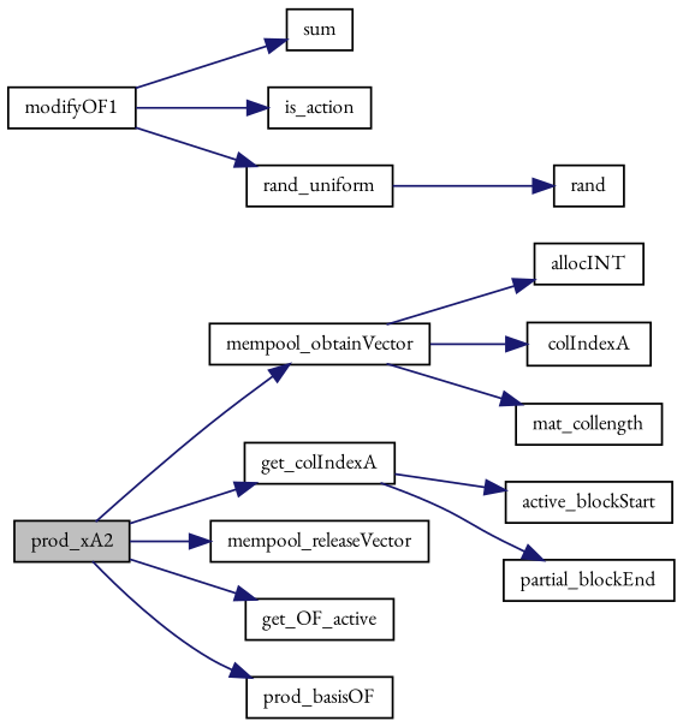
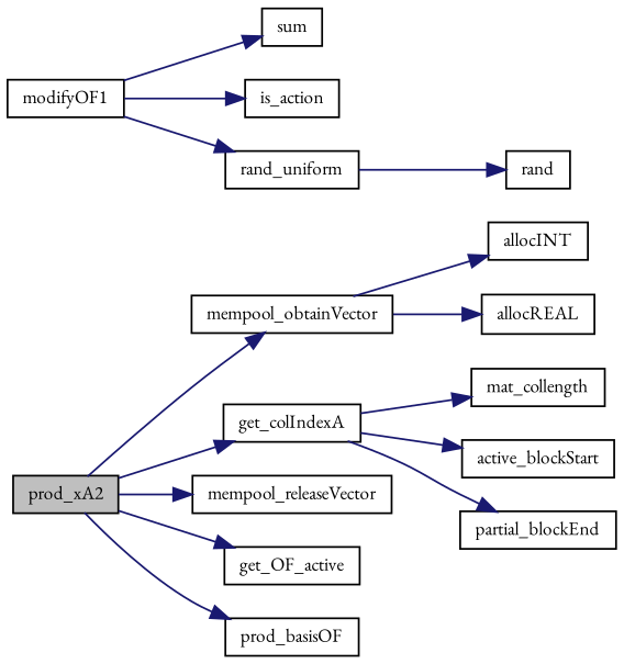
  digraph {
    fontname="EB Garamond"
    rankdir=LR
    node [color=black fillcolor=white fontname="EB Garamond" fontsize=10 shape=record style=filled]
    edge [color=midnightblue fontname="EB Garamond" fontsize=10 labelfontname=Helvetica labelfontsize=10 style=solid]
    n1 [fillcolor=grey75 fontcolor=black height=0.2 label=prod_xA2 width=0.4]
    n2 [height=0.2 label=mempool_obtainVector width=0.4]
    n3 [height=0.2 label=get_colIndexA width=0.4]
    n4 [height=0.2 label=mempool_releaseVector width=0.4]
    n5 [height=0.2 label=get_OF_active width=0.4]
    n6 [height=0.2 label=prod_basisOF width=0.4]
    n7 [height=0.2 label=allocINT width=0.4]
-   n8 [height=0.2 label=colIndexA width=0.4]
+   n8 [height=0.2 label=allocREAL width=0.4]
    n9 [height=0.2 label=active_blockStart width=0.4]
    n10 [height=0.2 label=partial_blockEnd width=0.4]
    n11 [height=0.2 label=mat_collength width=0.4]
    n12 [height=0.2 label=modifyOF1 width=0.4]
    n13 [height=0.2 label=sum width=0.4]
    n14 [height=0.2 label=is_action width=0.4]
    n15 [height=0.2 label=rand_uniform width=0.4]
    n16 [height=0.2 label=rand width=0.4]
    n1 -> n2
    n1 -> n3
    n1 -> n4
    n1 -> n5
    n1 -> n6
    n2 -> n7
    n2 -> n8
    n3 -> n9
    n3 -> n10
-   n2 -> n11
+   n3 -> n11
    n12 -> n13
    n12 -> n14
    n12 -> n15
    n15 -> n16
  }
